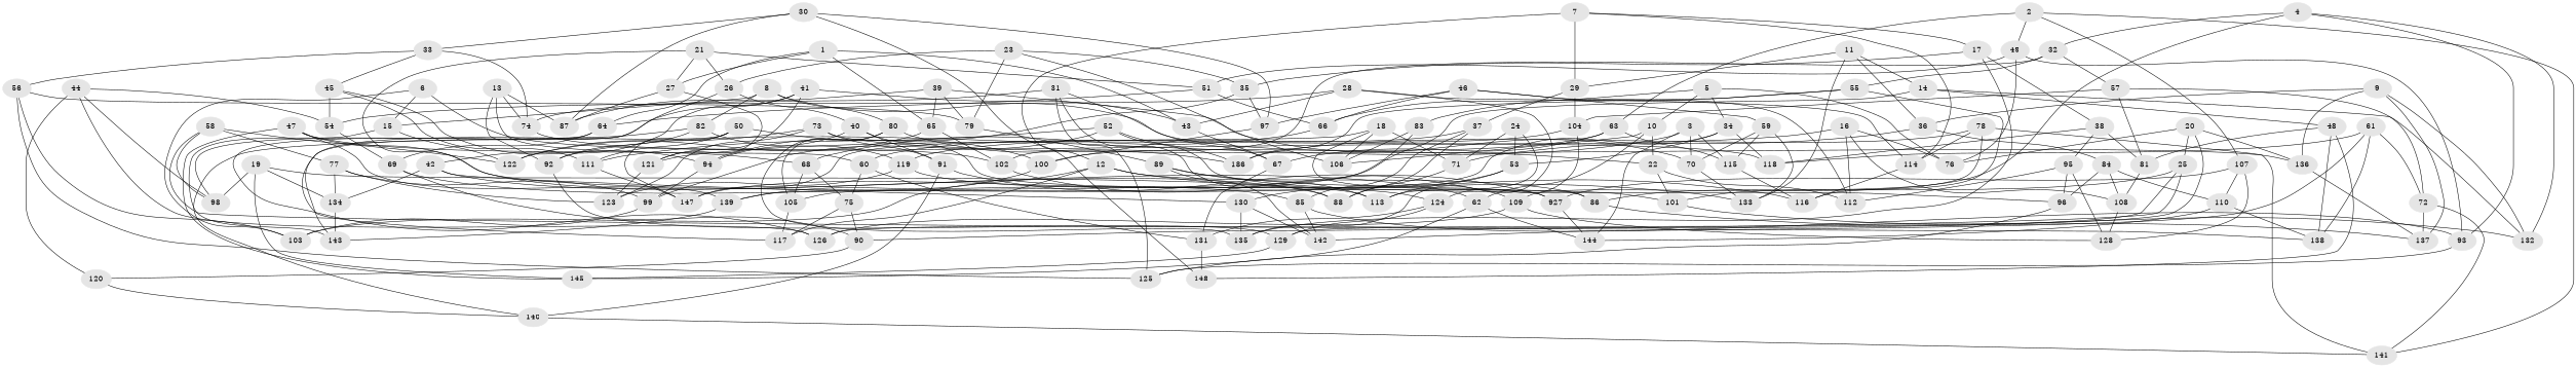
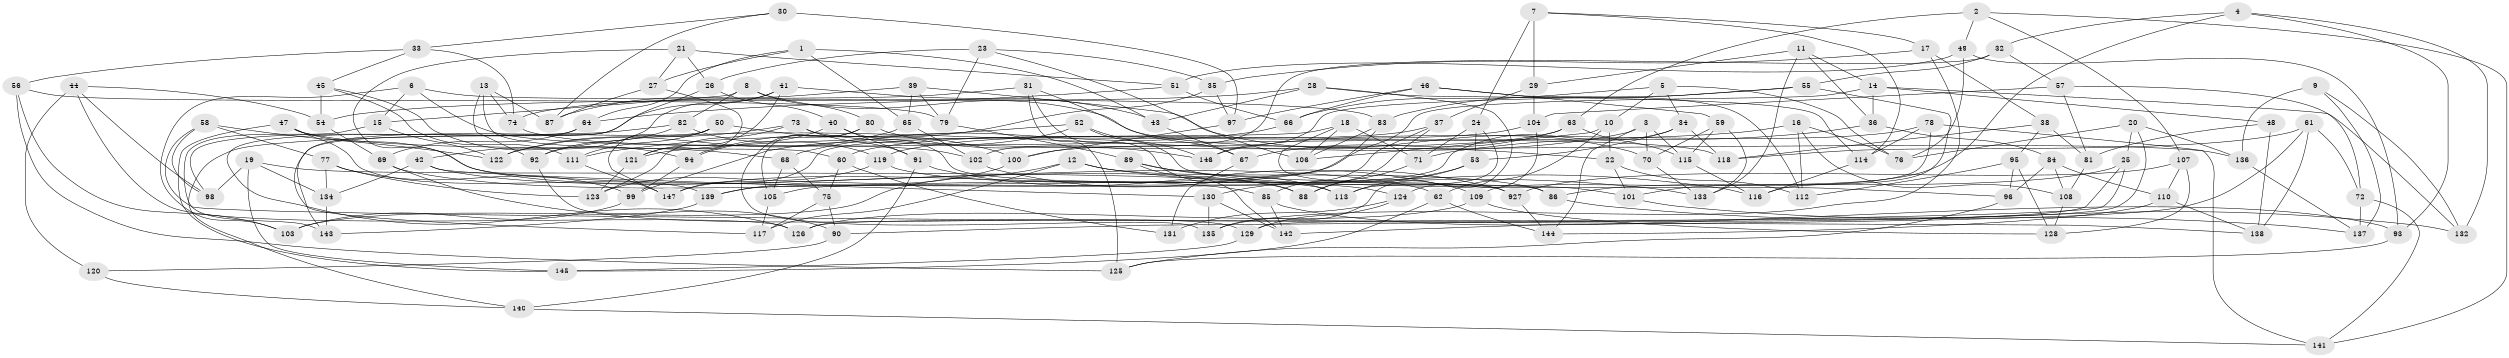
  graph {
    node [color=gray90 style=filled]
    1
    27
    43
    64
    65
    87
    121
    67
    98
    69
    122
    102
    2
    49
    63
    107
    141
    93
    76
    51
    115
    100
    n23 [label=927]
    110
    128
    3
    70
    92
    144
    133
    129
    116
    4
    32
    101
    132
    55
    57
    125
    5
    10
    34
    66
    22
    62
    106
    118
    53
    139
    68
    6
    15
    83
    103
    143
    105
    7
    17
    24
    29
    114
    35
    38
    135
    71
    113
    37
    104
    8
    80
    82
    112
-   146 [label=186]
+   146
    119
    140
    9
    36
    136
    137
    84
    145
    11
    14
    48
    147
    12
    86
    117
    13
    60
    74
    75
    131
-   148
    81
    138
    16
    108
    123
    97
    94
    95
    18
    88
    19
    134
    20
    25
    90
    126
    21
    26
    40
    23
    79
    89
    130
    120
    91
    28
    54
    85
    124
    30
    33
    45
    56
    31
    72
    111
    99
    96
    142
    39
    109
    41
    42
    44
    46
    59
    47
    50
    52
    58
    77
    61
    73
    78
    1 -- 27
    1 -- 43
    1 -- 64
    1 -- 65
    27 -- 87
    27 -- 121
    43 -- 67
    64 -- 98
    64 -- 69
    65 -- 122
    65 -- 102
    121 -- 123
    67 -- 131
    69 -- 90
    69 -- 85
    102 -- n23
    2 -- 49
    2 -- 63
    2 -- 107
    2 -- 141
    49 -- 93
    49 -- 76
    49 -- 51
    63 -- 67
    63 -- 115
    63 -- 100
    107 -- n23
    107 -- 110
    107 -- 128
    93 -- 125
    51 -- 64
    51 -- 66
    115 -- 116
    100 -- 139
    n23 -- 144
    110 -- 144
    110 -- 138
    3 -- 115
    3 -- 70
    3 -- 92
    3 -- 144
    70 -- 133
    92 -- 129
    129 -- 145
    4 -- 93
    4 -- 32
    4 -- 101
    4 -- 132
    32 -- 102
    32 -- 55
    32 -- 57
    101 -- 132
    55 -- 116
    55 -- 83
    55 -- 146
    57 -- 104
    57 -- 81
    57 -- 72
    5 -- 76
    5 -- 10
    5 -- 34
    5 -- 66
    10 -- 22
    10 -- 62
    10 -- 106
    34 -- 118
    34 -- 53
    34 -- 139
    66 -- 68
    22 -- 101
    22 -- 112
    62 -- 144
    62 -- 145
    53 -- 113
    53 -- 130
    139 -- 143
    68 -- 105
    68 -- 75
    6 -- 118
    6 -- 15
+   6 -- 83
    6 -- 103
    15 -- 122
    15 -- 143
    83 -- 106
    83 -- 105
    105 -- 117
    7 -- 17
-   7 -- 12
+   7 -- 24
    7 -- 29
    7 -- 114
    17 -- 35
    17 -- 38
    17 -- 135
    24 -- 53
    24 -- 71
    24 -- 113
    29 -- 37
    29 -- 104
    114 -- 116
    35 -- 97
    35 -- 94
    38 -- 118
    38 -- 81
    38 -- 95
    71 -- 88
    37 -- 60
    37 -- 88
    37 -- 85
    104 -- 119
    104 -- 124
    8 -- 22
    8 -- 15
    8 -- 80
    8 -- 82
    80 -- 105
    80 -- 135
    80 -- 146
    82 -- 92
    82 -- 119
    82 -- 140
    119 -- 123
    119 -- 124
    140 -- 141
    9 -- 132
-   9 -- 36
+   14 -- 36
    9 -- 136
    9 -- 137
    36 -- 71
    36 -- 84
    136 -- 137
    84 -- 110
    84 -- 108
    84 -- 96
    11 -- 133
    11 -- 29
    11 -- 36
    11 -- 14
    14 -- 132
    14 -- 48
    14 -- 147
-   48 -- 148
    48 -- 81
    48 -- 138
    12 -- 133
    12 -- 103
    12 -- 86
    12 -- 117
    86 -- 137
    13 -- 87
    13 -- 92
    13 -- 60
    13 -- 74
    60 -- 75
    60 -- 131
    74 -- 102
    75 -- 117
    75 -- 90
-   131 -- 148
    81 -- 108
    16 -- 121
    16 -- 76
    16 -- 112
    16 -- 108
    108 -- 128
    97 -- 100
    94 -- 99
    95 -- 128
    95 -- 112
    95 -- 96
    18 -- 106
    18 -- 71
    18 -- 147
    18 -- 86
    19 -- 98
    19 -- 113
    19 -- 145
    19 -- 134
    134 -- 143
    20 -- 76
    20 -- 129
    20 -- 136
    20 -- 25
    25 -- 86
    25 -- 90
    25 -- 126
    90 -- 120
    21 -- 27
    21 -- 51
    21 -- 88
    21 -- 26
    26 -- 117
    26 -- 40
    40 -- n23
    40 -- 94
    40 -- 91
    23 -- 106
    23 -- 35
    23 -- 26
    23 -- 79
    79 -- 89
    89 -- 116
    89 -- 113
    89 -- 142
    130 -- 135
    130 -- 142
    120 -- 140
    91 -- 140
    91 -- 109
    28 -- 43
    28 -- 114
    28 -- 135
    28 -- 54
    54 -- 69
    85 -- 93
    85 -- 142
    124 -- 129
    124 -- 131
    30 -- 87
-   30 -- 148
    30 -- 97
    30 -- 33
    33 -- 74
    33 -- 45
    33 -- 56
    45 -- 94
    45 -- 54
    45 -- 111
    56 -- 125
    56 -- 103
    56 -- 79
    31 -- 67
    31 -- 125
    31 -- 74
    31 -- 88
    72 -- 141
    72 -- 137
    111 -- 147
    99 -- 103
    96 -- 125
    39 -- 65
    39 -- 87
    39 -- 70
    39 -- 79
    109 -- 128
    109 -- 126
    41 -- 43
    41 -- 121
    41 -- 126
    41 -- 42
    42 -- 62
    42 -- 134
    42 -- 130
    44 -- 98
    44 -- 126
    44 -- 120
    44 -- 54
    46 -- 66
    46 -- 112
    46 -- 97
    46 -- 59
    59 -- 115
    59 -- 70
    59 -- 133
    47 -- 101
    47 -- 139
    47 -- 68
    47 -- 145
    50 -- 100
    50 -- 143
    50 -- 147
    50 -- 111
    52 -- 146
    52 -- 111
    52 -- 99
    52 -- 96
    58 -- 98
    58 -- 122
    58 -- 138
    58 -- 77
    77 -- 123
    77 -- 134
    77 -- 99
    61 -- 118
    61 -- 138
    61 -- 72
    61 -- 142
    73 -- 122
    73 -- 136
    73 -- 123
    73 -- 91
    78 -- 141
    78 -- 114
    78 -- 146
    78 -- 109
  }
